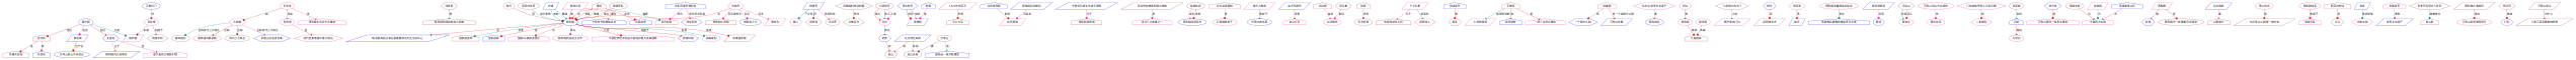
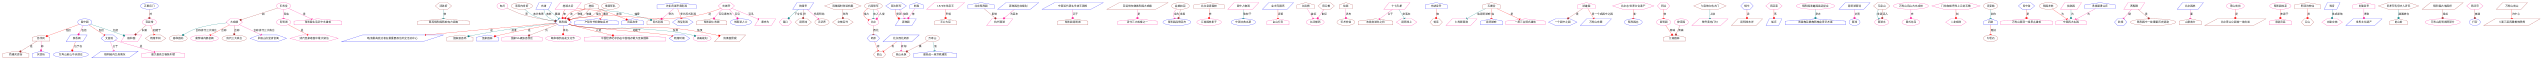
  digraph {
    fontname=Nunito
    node [color=deeppink fontname=Nunito shape=house]
    edge [arrowhead=box color=red fontname=Nunito]
    "苏州街" [color=brown]
    "而建买卖街" [color=brown]
    "买卖街" [color=blue]
    "大戏楼" [shape=hexagon]
    "乐寿堂" [shape=ellipse]
    "昆明湖" [shape=ellipse]
    "颐和园生活区中主建筑"
    "德和园内" [color=brown shape=ellipse]
    "紫禁城内畅音阁" [shape=ellipse]
    "清代三大戏台" [color=brown shape=ellipse]
    "承德山庄里清音阁" [color=blue shape=hexagon]
    "清代皇家诸园中最大湖泊" [shape=hexagon]
    "清政府" [color=brown shape=hexagon]
    "西苑颐和园两处电力设施" [color=brown]
    "颐和园" [color=blue shape=hexagon]
    "晚清最高统治者在最重要政治外交活动中心" [color=blue shape=parallelogram]
    "国家旅游局" [color=brown]
    "皇家园林" [color=blue]
    "国家5A级旅游景区"
    "颐和秋韵桂花文化节" [shape=ellipse]
    "中国世界纪录协会中国现存最大皇家园林"
    "乾隆时期" [color=blue shape=hexagon]
    "战略规划" [shape=ellipse]
    "清漪园景观" [color=brown shape=parallelogram]
    "光绪" [color=blue shape=parallelogram]
    "乾隆帝" [color=blue shape=parallelogram]
    "藉口" [shape=hexagon]
    "昆明池" [color=brown shape=hexagon]
    "汉武帝" [color=brown shape=ellipse]
    "清漪园时陈设档案" [color=brown shape=hexagon]
    "文物百件" [color=brown shape=hexagon]
    "八国联军" [color=brown shape=ellipse]
    "北京" [shape=ellipse]
    "郊原" [color=blue shape=hexagon]
    "瓮山" [color=brown shape=hexagon]
    "英法联军" [color=blue shape=hexagon]
    "清漪园" [color=blue shape=parallelogram]
    "1874年恭亲王" [shape=parallelogram]
    "王公大臣" [color=brown]
    "万寿山" [color=brown shape=ellipse]
    "燕山余脉" [color=brown shape=ellipse]
    "最高处一座宗教建筑" [color=blue]
    "北京颐和园" [color=blue]
    "杭州西湖" [shape=parallelogram]
    "中国近代著名学者王国维" [color=blue shape=parallelogram]
    "颐和园昆明湖" [color=brown]
    "宜芸馆东侧德和园大戏楼" [color=brown shape=parallelogram]
    "清代三大戏楼之一"
    "慈禧" [color=brown]
    "苏式彩画" [color=brown]
    "宫廷政变" [color=blue]
    "盆栽桂花" [color=brown shape=ellipse]
    "颐和园品牌花卉" [color=blue shape=ellipse]
    "北京皇家园林" [color=brown]
    "江南园林影子" [shape=ellipse]
    "画中人物画" [shape=parallelogram]
    "中国古典名著" [color=blue shape=ellipse]
    "金主完颜亮" [color=blue shape=parallelogram]
    "金山行宫"
    "文昌阁" [color=brown]
    "文武辅弼" [shape=ellipse]
    "慈禧太后" [shape=parallelogram]
    "户部尚书阎敬铭反对" [color=blue]
    "北京西北郊原" [color=blue shape=parallelogram]
    "许多房屋亭廊彩画" [color=blue]
    "和玺彩画" [color=blue shape=hexagon]
    "园中园" [color=blue shape=ellipse]
    "佛香阁" [color=blue shape=parallelogram]
    "文昌院" [color=blue shape=hexagon]
    "德和园" [shape=parallelogram]
    "万寿山前山中央部位" [color=blue shape=ellipse]
    "颐和园内文昌阁东" [color=blue shape=parallelogram]
    "最大最高文物陈列馆"
    "绘画" [color=brown]
    "艺术价值" [color=brown shape=ellipse]
    "清室内务府" [color=brown shape=ellipse]
    "十七孔桥" [shape=parallelogram]
    "东堤南湖岛之间" [color=brown]
    "昆明湖上" [shape=hexagon]
    "光绪皇帝" [color=blue]
    "笔亲" [color=brown shape=hexagon]
    "玉澜堂" [color=brown]
    "仁寿殿西南" [shape=parallelogram]
    "昆明湖畔" [color=blue]
    "一座三合院式建筑"
    "俄国军队" [color=brown shape=ellipse]
    "谐趣园"
    "一个园中之园" [color=blue shape=hexagon]
    "万寿山东麓" [color=blue shape=parallelogram]
    "北京志·世界文化遗产" [shape=hexagon]
    "颐和园志" [color=blue shape=ellipse]
    "光绪帝" [shape=hexagon]
    "颐和园仁寿殿" [color=brown]
    "维新派人士" [color=blue shape=ellipse]
    "康有为" [shape=parallelogram]
    "同治" [shape=hexagon]
    "圆明园" [shape=ellipse]
    "江南园林" [color=brown]
    "乾隆" [color=blue]
    "六扇朱红色大门" [color=brown shape=hexagon]
    "整齐黄色门钉" [shape=parallelogram]
    "静宜园" [shape=ellipse]
    "铜牛" [color=blue shape=hexagon]
    "昆明湖东岸" [color=brown shape=parallelogram]
    "宫廷菜" [shape=hexagon]
    "饭庄" [color=blue shape=parallelogram]
    "首届梅花腊梅两梅盆景艺术展" [color=blue]
    "颐和园谐趣园涵远堂会" [shape=ellipse]
    "昆明湖西堤" [color=blue shape=parallelogram]
    "西湖" [color=blue shape=ellipse]
    "宜芸馆" [shape=ellipse]
    "乾隆年间" [color=brown shape=hexagon]
    "玉泉山" [color=brown shape=hexagon]
    "西湖水" [shape=ellipse]
    "宿云檐" [color=brown shape=hexagon]
    "万寿山后山古木成林" [shape=ellipse]
    "藏式寺庙" [shape=ellipse]
    "门前御道丹陛上云龙石雕" [shape=hexagon]
    "二龙戏珠" [shape=hexagon]
    "清晏舫" [color=brown shape=ellipse]
    "石舫" [color=blue]
    "大理石" [color=brown shape=ellipse]
    "画中游" [color=blue shape=hexagon]
    "万寿山西部一组景点建筑"
    "电灯" [shape=ellipse]
    "留园并称" [color=brown shape=ellipse]
    "中国四大名园"
    "拙政园" [shape=parallelogram]
    "两配殿" [shape=parallelogram]
    "砖墙" [color=blue shape=hexagon]
    "颐和园中一处重要历史遗迹" [color=brown shape=ellipse]
    "北京园林" [color=blue shape=parallelogram]
    "山寨南方" [color=brown]
    "清漪园总体规划" [color=blue shape=parallelogram]
    "北京景山公园南一条街道" [color=brown shape=parallelogram]
    "景山前街" [shape=ellipse]
    "清朝宫廷"
    "颐和园桂花" [shape=ellipse]
    "郭璞诗神仙" [color=brown]
    "云山" [color=brown shape=hexagon]
    "正殿后门" [color=blue shape=ellipse]
    "噪音" [color=blue shape=parallelogram]
    "古建文物" [shape=hexagon]
    "乾隆皇帝"
    n145 [color=blue label="世界文化遗产" shape=parallelogram]
    "明孝宗乳母夫人罗氏" [color=brown shape=hexagon]
    "瓮山前" [color=brown]
    "颐和园占地面积" [color=brown shape=parallelogram]
    "万寿山昆明湖两部分" [shape=ellipse]
    "承德避暑山庄" [color=blue]
    "明武宗" [shape=hexagon]
    "行宫" [color=blue shape=ellipse]
    "万寿山前山" [color=brown shape=parallelogram]
    "八面三层四重檐佛香阁" [color=brown shape=parallelogram]
    "苏州街" -> "而建买卖街" [color=brown label="是"]
    "苏州街" -> "买卖街" [color=deeppink label="称"]
    "大戏楼" -> "德和园内" [color=teal label="合称清代三大戏台"]
    "大戏楼" -> "紫禁城内畅音阁" [arrowhead=tee label="合称"]
    "大戏楼" -> "清代三大戏台" [color=brown label="合称"]
    "大戏楼" -> "承德山庄里清音阁" [arrowhead=tee color=deeppink label="合称清代三大戏台"]
    "乐寿堂" -> "大戏楼" [color=brown label="如"]
    "乐寿堂" -> "昆明湖" [arrowhead=tee color=deeppink label="面临"]
    "乐寿堂" -> "颐和园生活区中主建筑" [arrowhead=tee color=deeppink label="是"]
    "昆明湖" -> "清代皇家诸园中最大湖泊" [arrowhead=tee label="是"]
    "清政府" -> "西苑颐和园两处电力设施" [arrowhead=tee color=teal label="修"]
    "颐和园" -> "晚清最高统治者在最重要政治外交活动中心" [arrowhead=tee label="是"]
    "颐和园" -> "国家旅游局" [color=teal label="批准"]
    "颐和园" -> "皇家园林" [label="是"]
    "颐和园" -> "国家5A级旅游景区" [color=brown label="为"]
-   "颐和园" -> "颐和秋韵桂花文化节" [color=deeppink label="举办"]
+   "颐和园" -> "颐和秋韵桂花文化节" [label="举办"]
    "颐和园" -> "中国世界纪录协会中国现存最大皇家园林" [label="入选"]
    "颐和园" -> "乾隆时期" [arrowhead=tee label="始建于"]
    "颐和园" -> "战略规划" [color=teal label="发展"]
    "颐和园" -> "清漪园景观" [label="恢复"]
    "光绪" -> "颐和园" [arrowhead=tee color=teal label="重建"]
    "光绪" -> "颐和园" [color=teal label="改称"]
    "乾隆帝" -> "藉口" [color=teal label="下令拓"]
    "乾隆帝" -> "昆明池" [color=brown label="挖"]
    "乾隆帝" -> "汉武帝" [arrowhead=tee color=deeppink label="挖昆明池"]
    "清漪园时陈设档案" -> "文物百件" [color=brown label="陈列"]
    "八国联军" -> "北京" [arrowhead=tee label="侵占"]
    "八国联军" -> "北京" [arrowhead=tee color=teal label="攻入"]
    "八国联军" -> "北京" [color=deeppink label="入侵"]
    "北京" -> "郊原" [arrowhead=tee color=brown label="西北"]
    "郊原" -> "瓮山" [arrowhead=tee label="有"]
    "英法联军" -> "清漪园" [label="焚毁"]
    "英法联军" -> "清漪园" [arrowhead=tee color=deeppink label="烧毁"]
    "1874年恭亲王" -> "王公大臣" [label="率领"]
    "万寿山" -> "燕山余脉" [color=brown label="属"]
    "万寿山" -> "最高处一座宗教建筑" [arrowhead=tee color=teal label="顶"]
    "北京颐和园" -> "杭州西湖" [color=brown label="复制"]
    "中国近代著名学者王国维" -> "颐和园昆明湖" [color=deeppink label="沉于"]
    "宜芸馆东侧德和园大戏楼" -> "清代三大戏楼之一" [color=deeppink label="是"]
    "慈禧" -> "颐和园" [label="在"]
    "慈禧" -> "颐和园" [color=brown label="修复"]
    "慈禧" -> "颐和园" [arrowhead=tee color=brown label="修建"]
    "慈禧" -> "苏式彩画" [color=teal label="偏爱"]
    "慈禧" -> "宫廷政变" [label="发动"]
    "盆栽桂花" -> "颐和园品牌花卉" [arrowhead=tee color=deeppink label="成为"]
    "盆栽桂花" -> "颐和园品牌花卉" [color=brown label="发展"]
    "北京皇家园林" -> "江南园林影子" [label="有"]
    "画中人物画" -> "中国古典名著" [arrowhead=tee color=teal label="取材于"]
    "金主完颜亮" -> "金山行宫" [arrowhead=tee label="设置"]
    "文昌阁" -> "文武辅弼" [arrowhead=tee color=deeppink label="象征"]
    "慈禧太后" -> "颐和园" [label="修"]
    "慈禧太后" -> "户部尚书阎敬铭反对" [arrowhead=tee label="遭到"]
    "北京西北郊原" -> "瓮山" [arrowhead=tee label="有"]
    "北京西北郊原" -> "燕山余脉" [arrowhead=tee color=deeppink label="有湖"]
    "许多房屋亭廊彩画" -> "苏式彩画" [color=deeppink label="变为"]
    "许多房屋亭廊彩画" -> "和玺彩画" [arrowhead=tee label="变为苏式彩画"]
    "园中园" -> "苏州街" [label="包括"]
    "园中园" -> "佛香阁" [color=deeppink label="包括"]
    "园中园" -> "文昌院" [arrowhead=tee label="包括"]
    "园中园" -> "德和园" [color=teal label="包括"]
    "佛香阁" -> "万寿山前山中央部位" [label="位于在"]
    "文昌院" -> "颐和园内文昌阁东" [arrowhead=tee color=deeppink label="位于"]
    "文昌院" -> "最大最高文物陈列馆" [arrowhead=tee color=deeppink label="是"]
    "绘画" -> "艺术价值" [color=deeppink label="具有"]
    "清室内务府" -> "颐和园" [arrowhead=tee color=teal label="改为售票"]
    "十七孔桥" -> "东堤南湖岛之间" [arrowhead=tee color=deeppink label="位于"]
    "十七孔桥" -> "昆明湖上" [arrowhead=tee color=teal label="坐落在"]
    "光绪皇帝" -> "笔亲" [label="御"]
    "玉澜堂" -> "仁寿殿西南" [arrowhead=tee color=teal label="临昆明湖畔"]
    "玉澜堂" -> "昆明湖畔" [arrowhead=tee label="临"]
    "玉澜堂" -> "一座三合院式建筑" [arrowhead=tee label="是"]
    "俄国军队" -> "颐和园" [arrowhead=tee color=brown label="侵占"]
    "谐趣园" -> "一个园中之园" [color=brown label="是"]
    "谐趣园" -> "万寿山东麓" [arrowhead=tee label="是一个成园中之园"]
    "北京志·世界文化遗产" -> "颐和园志" [arrowhead=tee label="卷·"]
    "光绪帝" -> "颐和园" [label="赴"]
    "光绪帝" -> "颐和园仁寿殿" [color=deeppink label="召见康有为"]
    "光绪帝" -> "维新派人士" [color=deeppink label="召见"]
    "光绪帝" -> "康有为" [arrowhead=tee color=deeppink label="召见"]
    "同治" -> "圆明园" [arrowhead=tee label="修"]
    "圆明园" -> "江南园林" [label="青睐"]
    "乾隆" -> "清漪园" [color=deeppink label="修"]
    "六扇朱红色大门" -> "整齐黄色门钉" [arrowhead=tee color=teal label="上嵌"]
    "静宜园" -> "江南园林" [color=brown label="青睐"]
    "铜牛" -> "昆明湖东岸" [label="设"]
    "宫廷菜" -> "饭庄" [label="系"]
    "颐和园谐趣园涵远堂会" -> "首届梅花腊梅两梅盆景艺术展" [color=teal label="举办"]
    "昆明湖西堤" -> "西湖" [color=deeppink label="仿照"]
    "宜芸馆" -> "德和园" [color=brown label="东侧"]
    "宜芸馆" -> "乾隆年间" [arrowhead=tee label="始建于"]
    "玉泉山" -> "西湖水" [arrowhead=tee color=teal label="发源"]
    "玉泉山" -> "西湖水" [color=brown label="流入"]
    "宿云檐" -> "文武辅弼" [color=deeppink label="象征"]
    "万寿山后山古木成林" -> "藏式寺庙" [color=deeppink label="有"]
    "门前御道丹陛上云龙石雕" -> "二龙戏珠" [label="刻"]
    "清晏舫" -> "石舫" [arrowhead=tee color=teal label="俗称"]
    "石舫" -> "大理石" [arrowhead=tee label="雕刻"]
    "画中游" -> "万寿山西部一组景点建筑" [label="是"]
    "电灯" -> "颐和园" [color=brown label="亮"]
    "留园并称" -> "中国四大名园" [arrowhead=tee label="为"]
    "拙政园" -> "中国四大名园" [color=teal label="为"]
    "两配殿" -> "砖墙" [arrowhead=tee color=deeppink label="砌"]
    "两配殿" -> "颐和园中一处重要历史遗迹" [color=brown label="是"]
    "北京园林" -> "山寨南方" [arrowhead=tee color=deeppink label="要"]
    "清漪园总体规划" -> "杭州西湖" [color=deeppink label="为蓝本"]
    "景山前街" -> "北京景山公园南一条街道" [label="是"]
    "颐和园桂花" -> "清朝宫廷" [label="来源于"]
    "郭璞诗神仙" -> "云山" [label="排"]
    "正殿后门" -> "宜芸馆" [color=brown label="对"]
    "噪音" -> "古建文物" [color=teal label="造成影响"]
    "乾隆皇帝" -> n145 [color=deeppink label="孝敬"]
    "明孝宗乳母夫人罗氏" -> "瓮山前" [color=teal label="建圆静寺"]
    "颐和园占地面积" -> "万寿山昆明湖两部分" [color=brown label="组成"]
    "承德避暑山庄" -> "中国四大名园" [arrowhead=tee color=deeppink label="为"]
    "明武宗" -> "行宫" [color=brown label="修建"]
    "万寿山前山" -> "八面三层四重檐佛香阁" [arrowhead=tee label="为中心"]
  }
